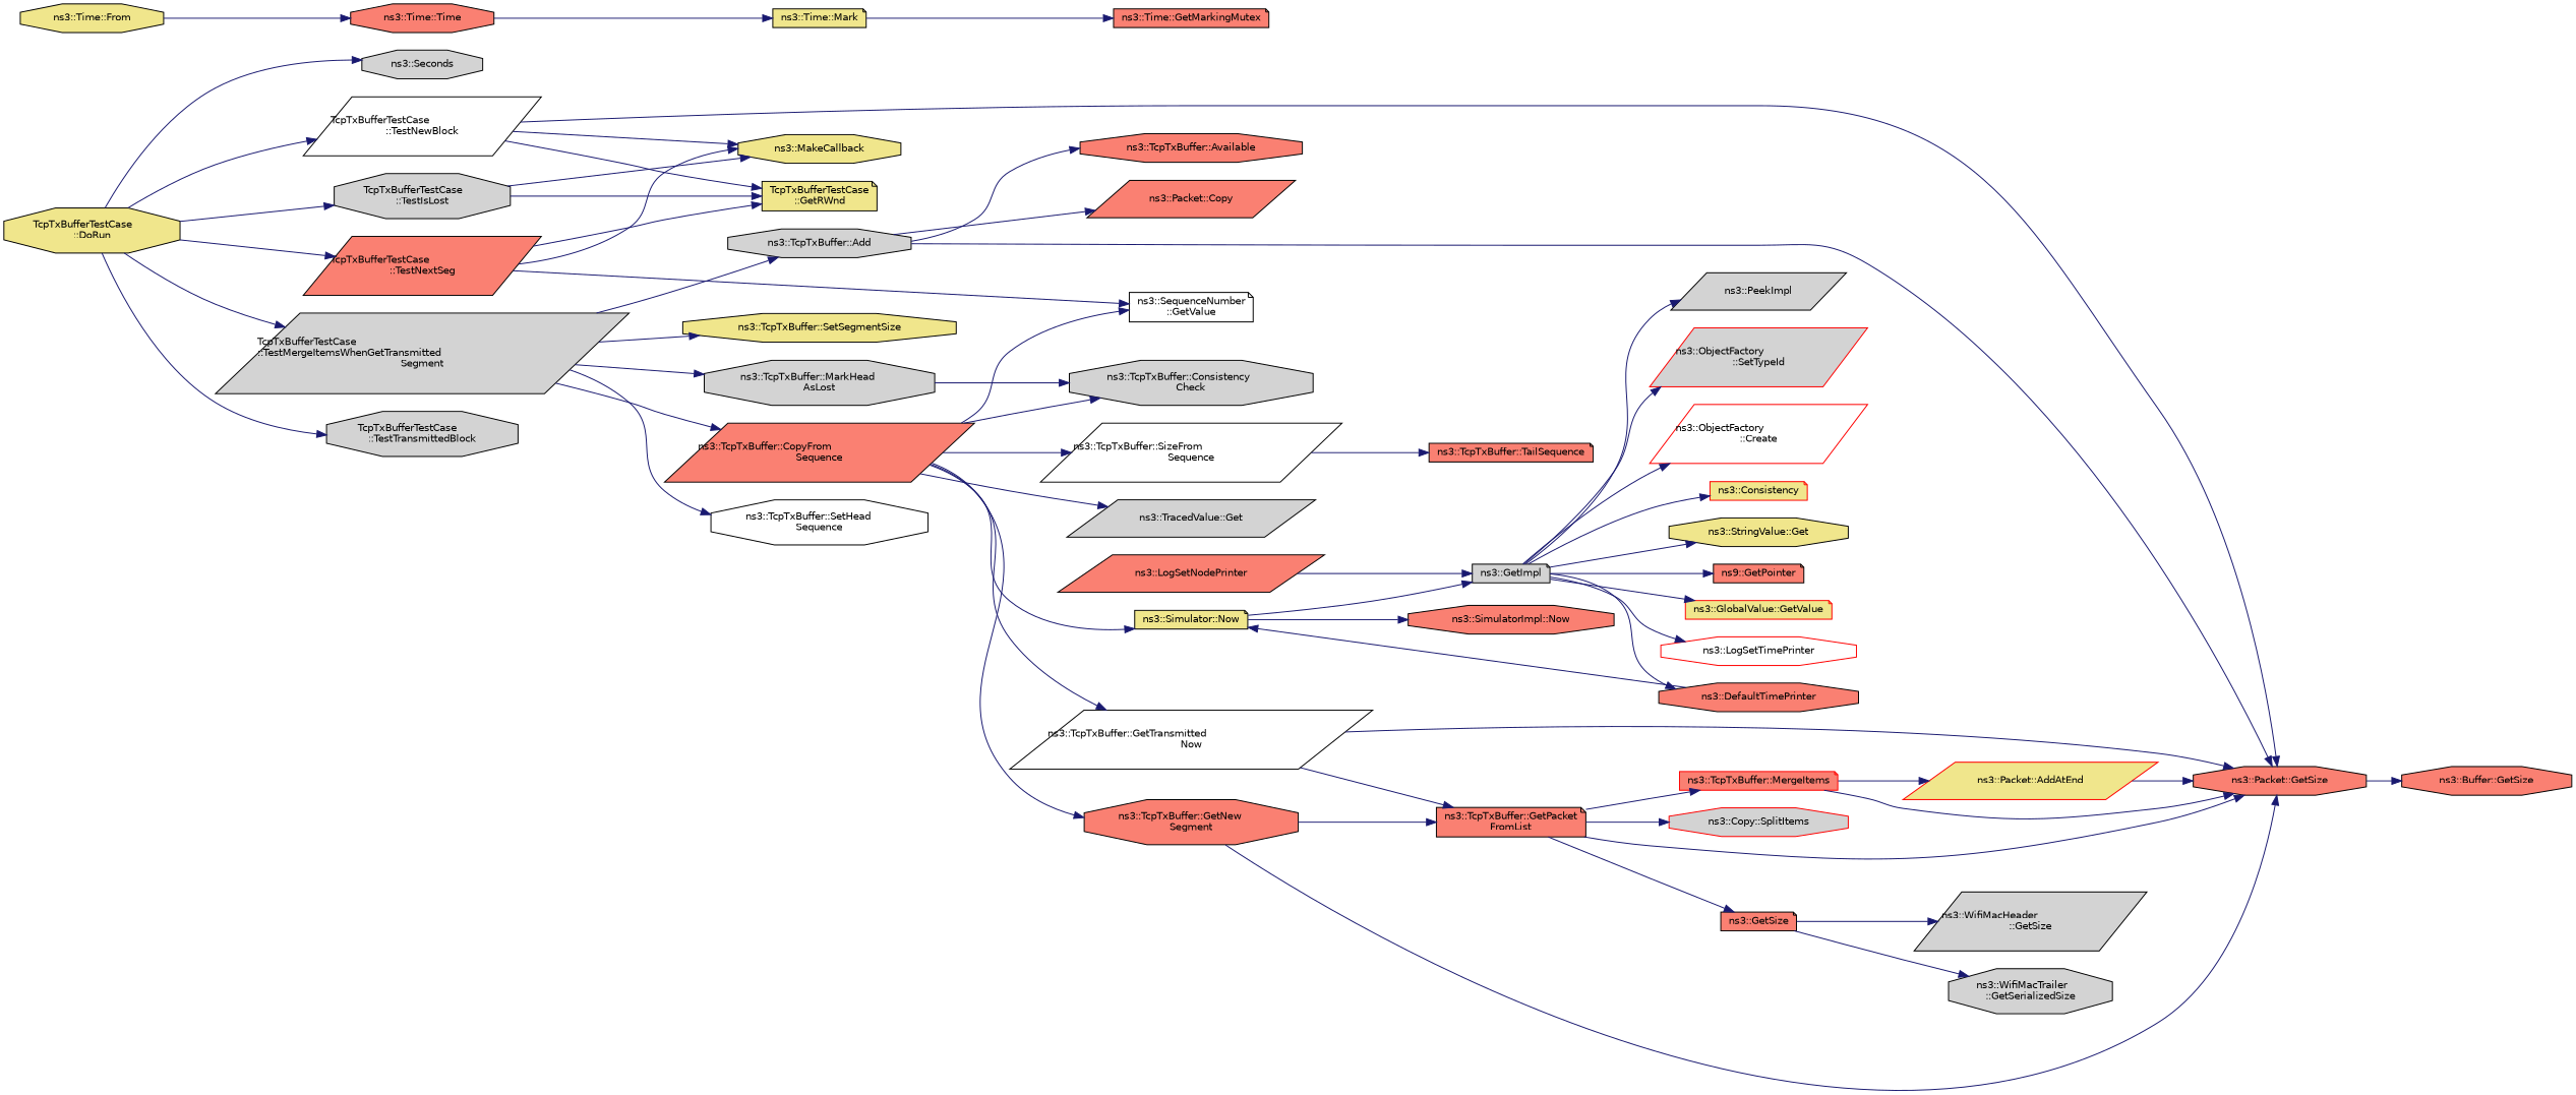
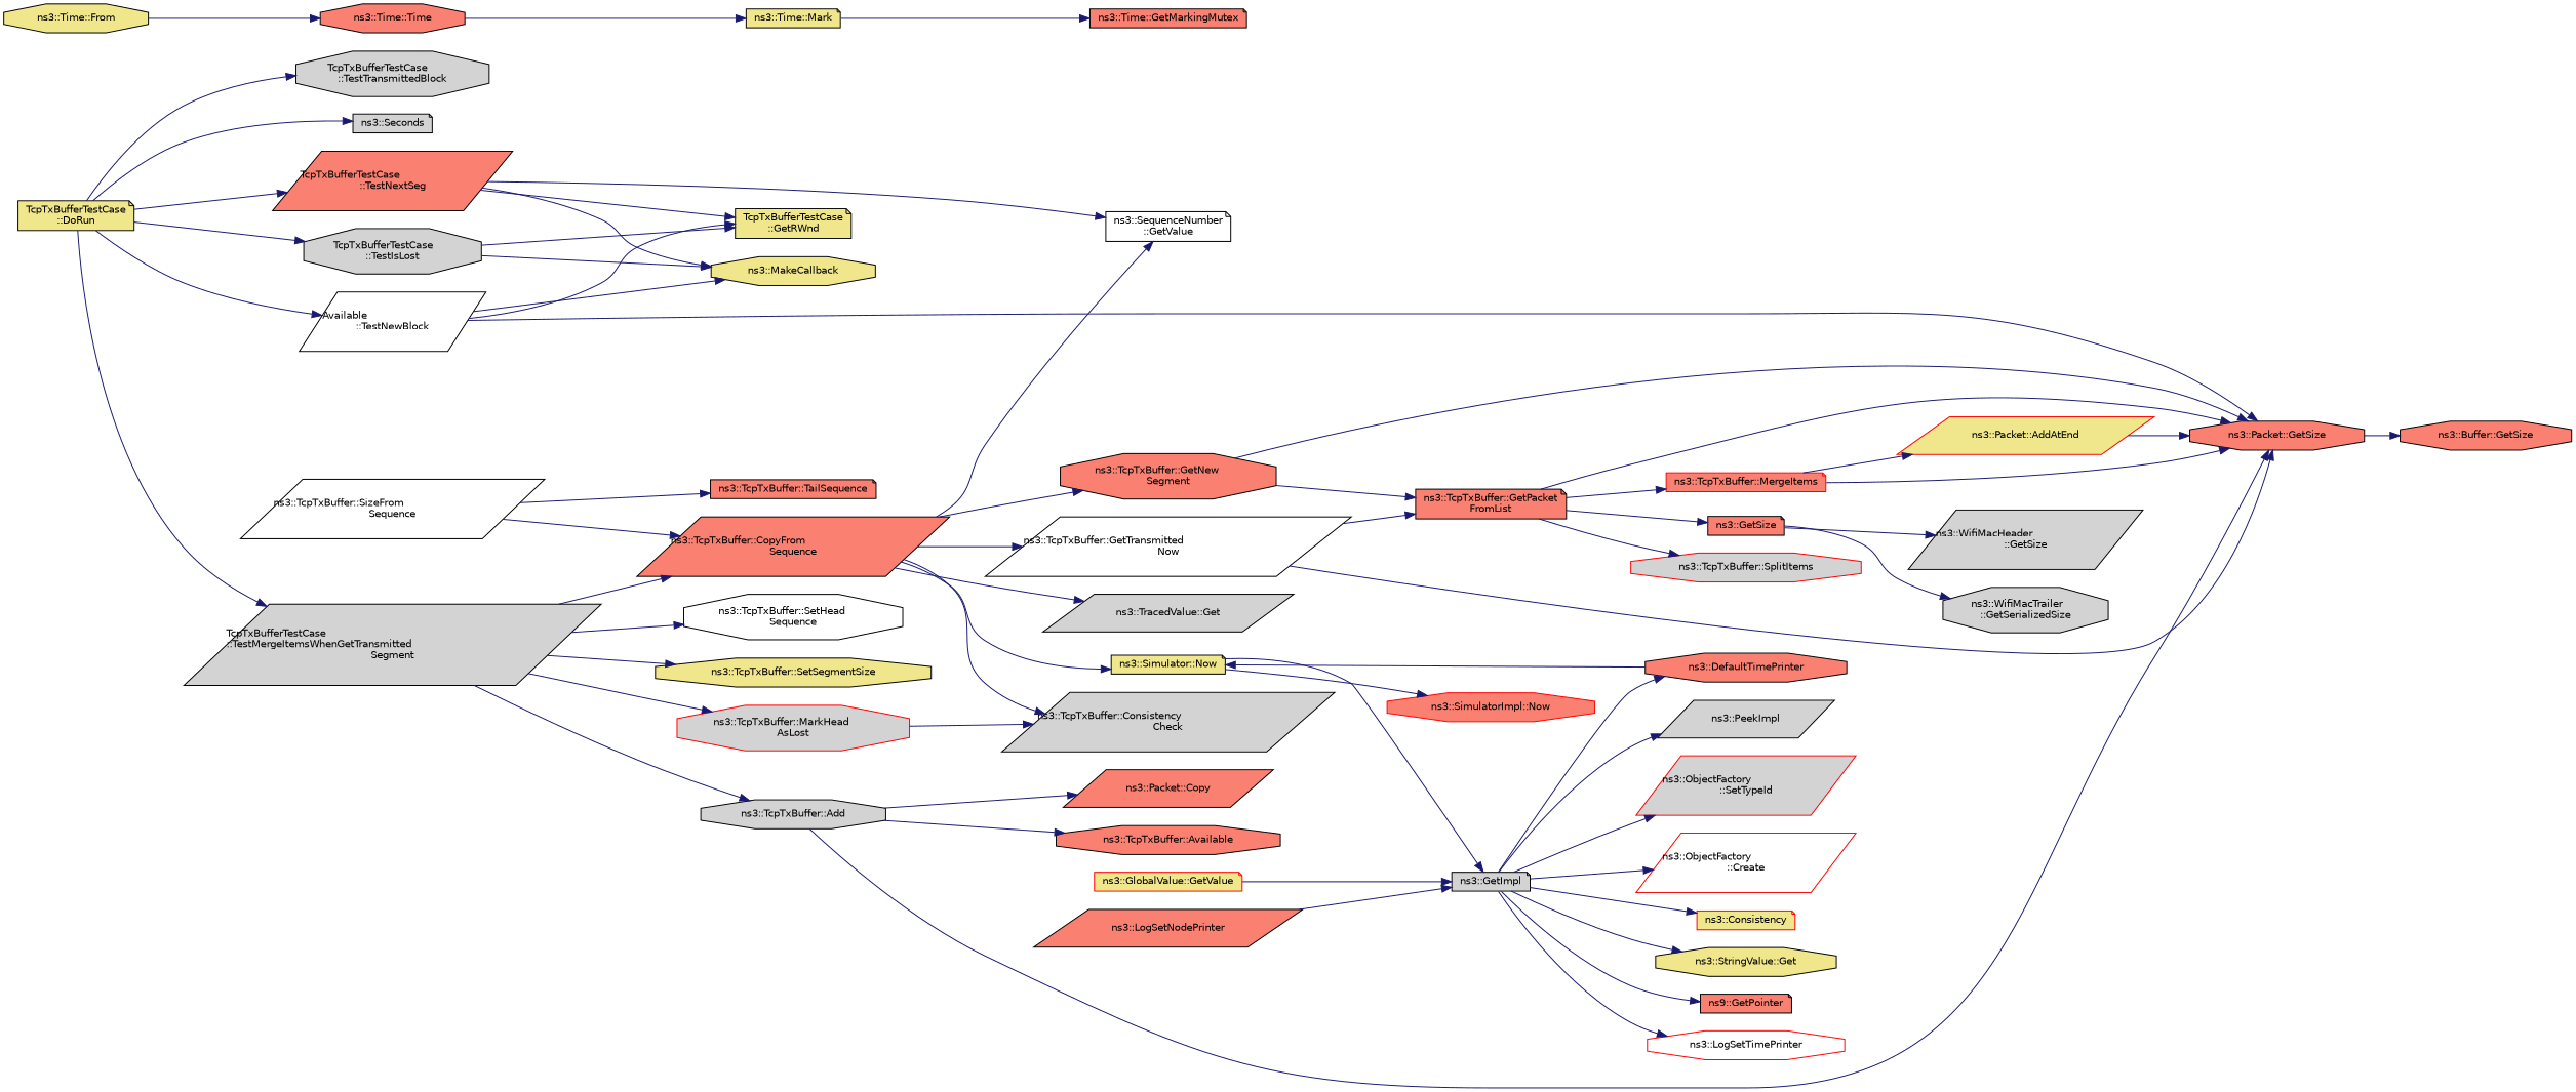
  digraph {
    rankdir=LR
    node [color=black fillcolor=salmon fontname=Helvetica fontsize=10 shape=octagon style=filled]
    edge [color=midnightblue fontname=Helvetica fontsize=10 labelfontname=Helvetica labelfontsize=10 style=solid]
-   n1 [fillcolor=khaki fontcolor=black height=0.2 label="TcpTxBufferTestCase\l::DoRun" width=0.4]
-   n2 [fillcolor=lightgrey height=0.2 label="ns3::Seconds" width=0.4]
+   n1 [fillcolor=khaki fontcolor=black height=0.2 label="TcpTxBufferTestCase\l::DoRun" shape=note width=0.4]
+   n2 [fillcolor=lightgrey height=0.2 label="ns3::Seconds" shape=note width=0.4]
    n3 [fillcolor=lightgrey height=0.2 label="TcpTxBufferTestCase\l::TestIsLost" width=0.4]
    n4 [fillcolor=lightgrey height=0.2 label="TcpTxBufferTestCase\l::TestMergeItemsWhenGetTransmitted\lSegment" shape=parallelogram width=0.4]
-   n5 [fillcolor=white height=0.2 label="TcpTxBufferTestCase\l::TestNewBlock" shape=parallelogram width=0.4]
+   n5 [fillcolor=white height=0.2 label="Available\l::TestNewBlock" shape=parallelogram width=0.4]
    n6 [height=0.2 label="TcpTxBufferTestCase\l::TestNextSeg" shape=parallelogram width=0.4]
    n7 [fillcolor=lightgrey height=0.2 label="TcpTxBufferTestCase\l::TestTransmittedBlock" width=0.4]
    n8 [fillcolor=khaki height=0.2 label="TcpTxBufferTestCase\l::GetRWnd" shape=note width=0.4]
    n9 [fillcolor=khaki height=0.2 label="ns3::MakeCallback" width=0.4]
    n10 [fillcolor=lightgrey height=0.2 label="ns3::TcpTxBuffer::Add" width=0.4]
    n11 [height=0.2 label="ns3::TcpTxBuffer::CopyFrom\lSequence" shape=parallelogram width=0.4]
-   n12 [fillcolor=lightgrey height=0.2 label="ns3::TcpTxBuffer::MarkHead\lAsLost" width=0.4]
+   n12 [color=red fillcolor=lightgrey height=0.2 label="ns3::TcpTxBuffer::MarkHead\lAsLost" width=0.4]
    n13 [fillcolor=white height=0.2 label="ns3::TcpTxBuffer::SetHead\lSequence" width=0.4]
    n14 [fillcolor=khaki height=0.2 label="ns3::TcpTxBuffer::SetSegmentSize" width=0.4]
    n15 [height=0.2 label="ns3::Packet::GetSize" width=0.4]
    n16 [fillcolor=white height=0.2 label="ns3::SequenceNumber\l::GetValue" shape=note width=0.4]
    n17 [fillcolor=khaki height=0.2 label="ns3::Time::From" width=0.4]
    n18 [height=0.2 label="ns3::Time::Time" width=0.4]
    n19 [fillcolor=khaki height=0.2 label="ns3::Time::Mark" shape=note width=0.4]
    n20 [height=0.2 label="ns3::Time::GetMarkingMutex" shape=note width=0.4]
    n21 [height=0.2 label="ns3::TcpTxBuffer::Available" width=0.4]
    n22 [height=0.2 label="ns3::Packet::Copy" shape=parallelogram width=0.4]
-   n23 [fillcolor=lightgrey height=0.2 label="ns3::TcpTxBuffer::Consistency\lCheck" width=0.4]
+   n23 [fillcolor=lightgrey height=0.2 label="ns3::TcpTxBuffer::Consistency\lCheck" shape=parallelogram width=0.4]
    n24 [fillcolor=lightgrey height=0.2 label="ns3::TracedValue::Get" shape=parallelogram width=0.4]
    n25 [height=0.2 label="ns3::TcpTxBuffer::GetNew\lSegment" width=0.4]
    n26 [fillcolor=white height=0.2 label="ns3::TcpTxBuffer::GetTransmitted\lNow" shape=parallelogram width=0.4]
    n27 [fillcolor=khaki height=0.2 label="ns3::Simulator::Now" shape=note width=0.4]
    n28 [fillcolor=white height=0.2 label="ns3::TcpTxBuffer::SizeFrom\lSequence" shape=parallelogram width=0.4]
    n29 [height=0.2 label="ns3::Buffer::GetSize" width=0.4]
    n30 [height=0.2 label="ns3::TcpTxBuffer::GetPacket\lFromList" shape=note width=0.4]
    n31 [fillcolor=lightgrey height=0.2 label="ns3::GetImpl" shape=note width=0.4]
-   n32 [height=0.2 label="ns3::SimulatorImpl::Now" width=0.4]
+   n32 [color=red height=0.2 label="ns3::SimulatorImpl::Now" width=0.4]
    n33 [height=0.2 label="ns3::TcpTxBuffer::TailSequence" shape=note width=0.4]
    n34 [height=0.2 label="ns3::GetSize" shape=note width=0.4]
    n35 [color=red height=0.2 label="ns3::TcpTxBuffer::MergeItems" shape=note width=0.4]
-   n36 [color=red fillcolor=lightgrey height=0.2 label="ns3::Copy::SplitItems" width=0.4]
+   n36 [color=red fillcolor=lightgrey height=0.2 label="ns3::TcpTxBuffer::SplitItems" width=0.4]
    n37 [fillcolor=lightgrey height=0.2 label="ns3::WifiMacTrailer\l::GetSerializedSize" width=0.4]
    n38 [fillcolor=lightgrey height=0.2 label="ns3::WifiMacHeader\l::GetSize" shape=parallelogram width=0.4]
    n39 [color=red fillcolor=khaki height=0.2 label="ns3::Packet::AddAtEnd" shape=parallelogram width=0.4]
    n40 [color=red fillcolor=white height=0.2 label="ns3::ObjectFactory\l::Create" shape=parallelogram width=0.4]
    n41 [color=red fillcolor=khaki height=0.2 label="ns3::Consistency" shape=note width=0.4]
    n42 [height=0.2 label="ns3::DefaultTimePrinter" width=0.4]
    n43 [fillcolor=khaki height=0.2 label="ns3::StringValue::Get" width=0.4]
    n44 [height=0.2 label="ns9::GetPointer" shape=note width=0.4]
    n45 [color=red fillcolor=khaki height=0.2 label="ns3::GlobalValue::GetValue" shape=note width=0.4]
    n46 [color=red fillcolor=white height=0.2 label="ns3::LogSetTimePrinter" width=0.4]
    n47 [fillcolor=lightgrey height=0.2 label="ns3::PeekImpl" shape=parallelogram width=0.4]
    n48 [color=red fillcolor=lightgrey height=0.2 label="ns3::ObjectFactory\l::SetTypeId" shape=parallelogram width=0.4]
    n49 [height=0.2 label="ns3::LogSetNodePrinter" shape=parallelogram width=0.4]
    n1 -> n2
    n1 -> n3
    n1 -> n4
    n1 -> n5
    n1 -> n6
    n1 -> n7
    n3 -> n8
    n3 -> n9
    n4 -> n10
    n4 -> n11
    n4 -> n12
    n4 -> n13
    n4 -> n14
    n5 -> n8
    n5 -> n9
    n5 -> n15
    n6 -> n8
    n6 -> n9
    n6 -> n16
    n10 -> n15
    n10 -> n21
    n10 -> n22
    n11 -> n16
    n11 -> n23
    n11 -> n24
    n11 -> n25
    n11 -> n26
    n11 -> n27
-   n11 -> n28
+   n28 -> n11
    n12 -> n23
    n15 -> n29
    n17 -> n18
    n18 -> n19
    n19 -> n20
    n25 -> n15
    n25 -> n30
    n26 -> n15
    n26 -> n30
    n27 -> n31
    n27 -> n32
    n28 -> n33
    n30 -> n15
    n30 -> n34
    n30 -> n35
    n30 -> n36
    n31 -> n40
    n31 -> n41
    n31 -> n42
    n31 -> n43
    n31 -> n44
-   n31 -> n45
+   n45 -> n31
    n31 -> n46
    n31 -> n47
    n31 -> n48
    n34 -> n37
    n34 -> n38
    n35 -> n15
    n35 -> n39
    n39 -> n15
    n42 -> n27
    n49 -> n31
  }
